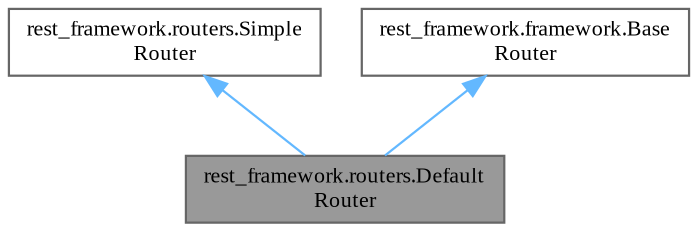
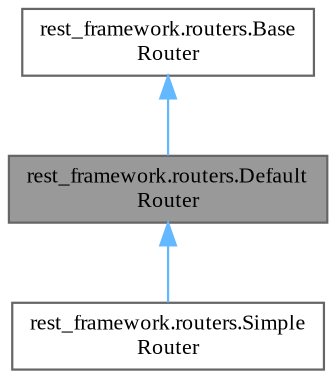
  digraph {
    fontname="Liberation Serif"
    node [color=gray40 fillcolor=white fontname="Liberation Serif" fontsize=10 shape=box style=filled]
    edge [color=steelblue1 dir=back fontname="Liberation Serif" fontsize=10 labelfontname=Helvetica labelfontsize=10 style=solid]
    n1 [fillcolor=grey60 fontcolor=black height=0.2 label="rest_framework.routers.Default\lRouter" width=0.4]
    n2 [height=0.2 label="rest_framework.routers.Simple\lRouter" width=0.4]
-   n3 [height=0.2 label="rest_framework.framework.Base\lRouter" width=0.4]
-   n2 -> n1
+   n3 [height=0.2 label="rest_framework.routers.Base\lRouter" width=0.4]
+   n1 -> n2
    n3 -> n1
  }
